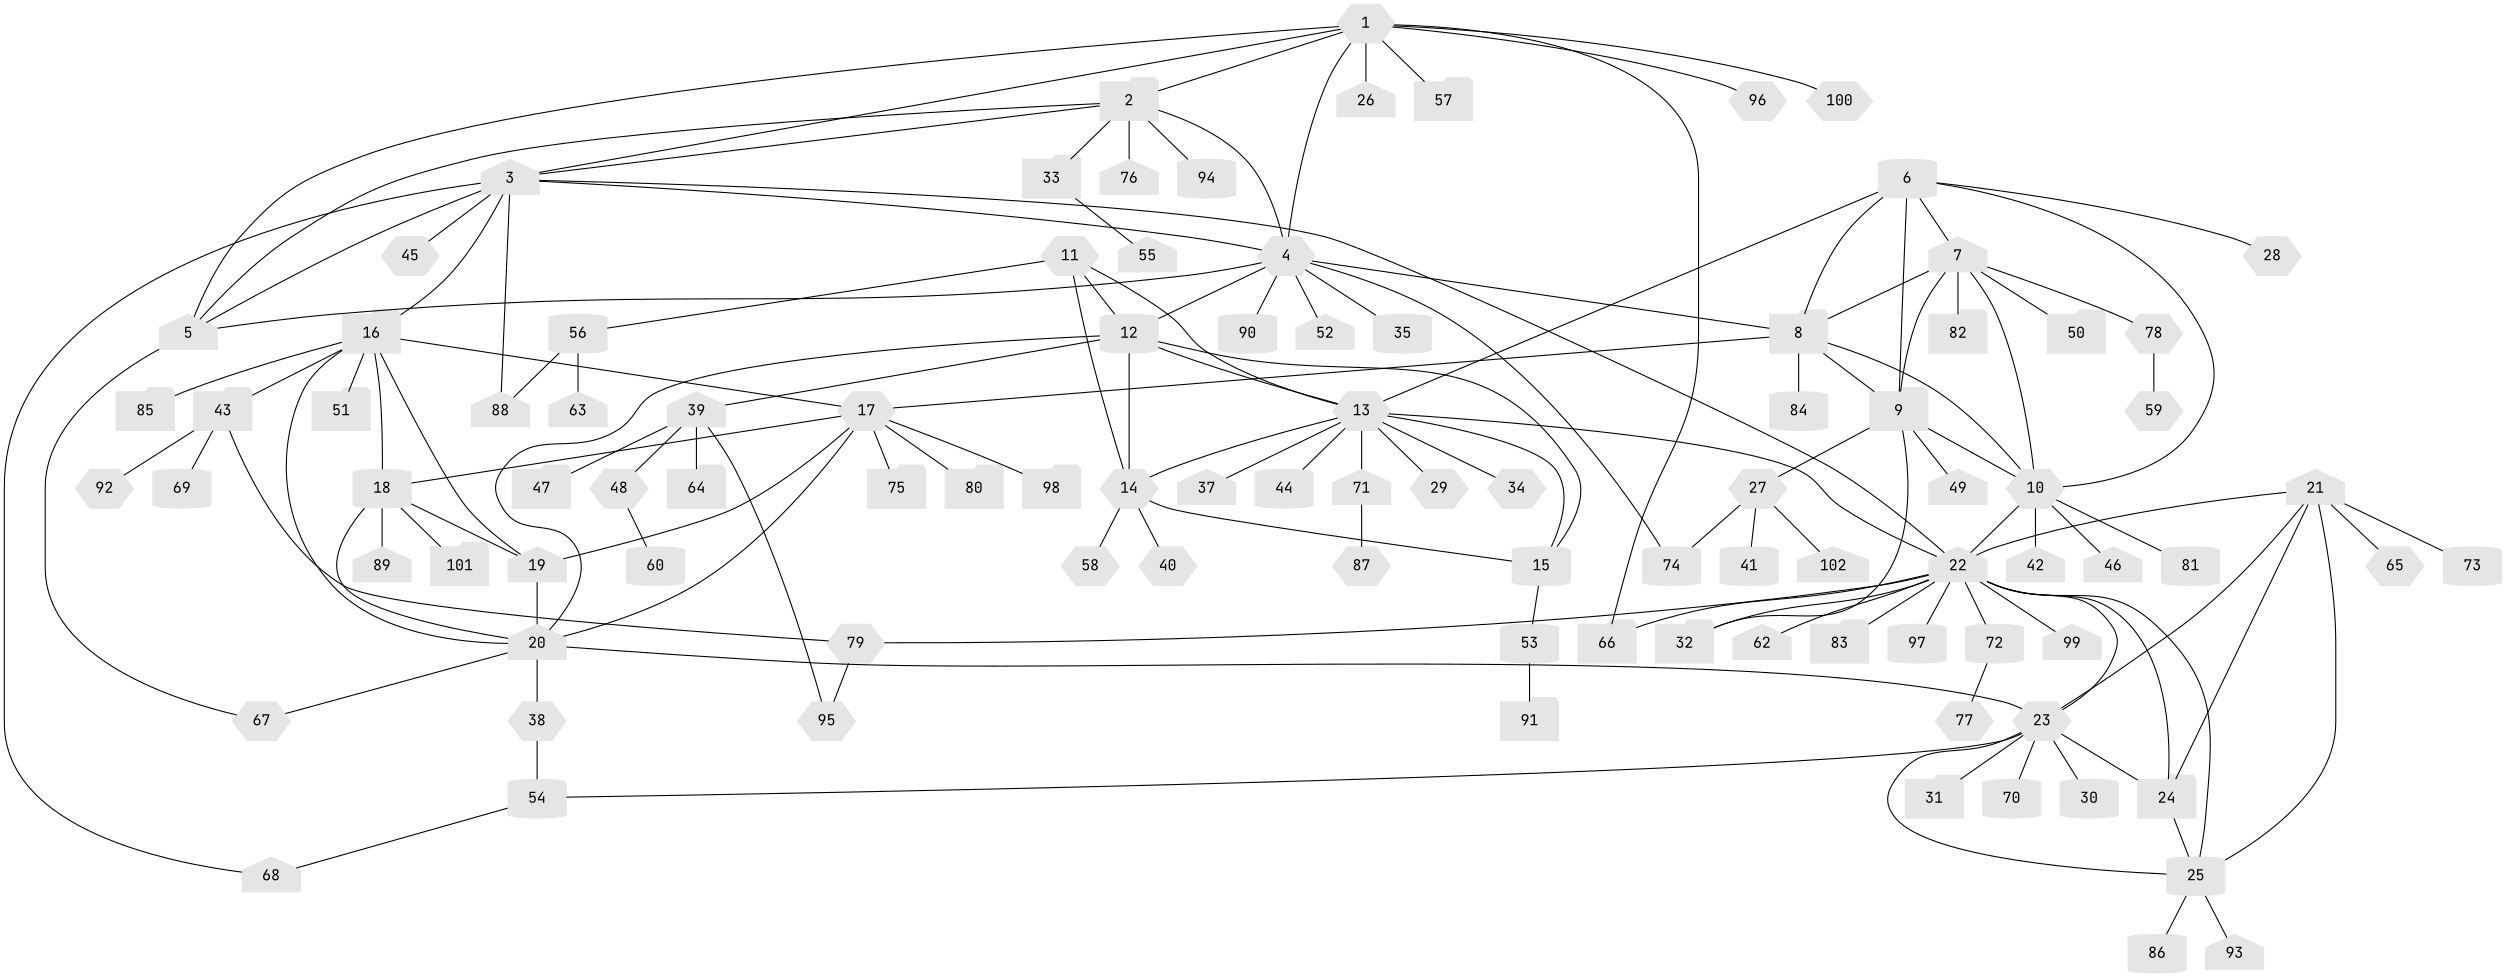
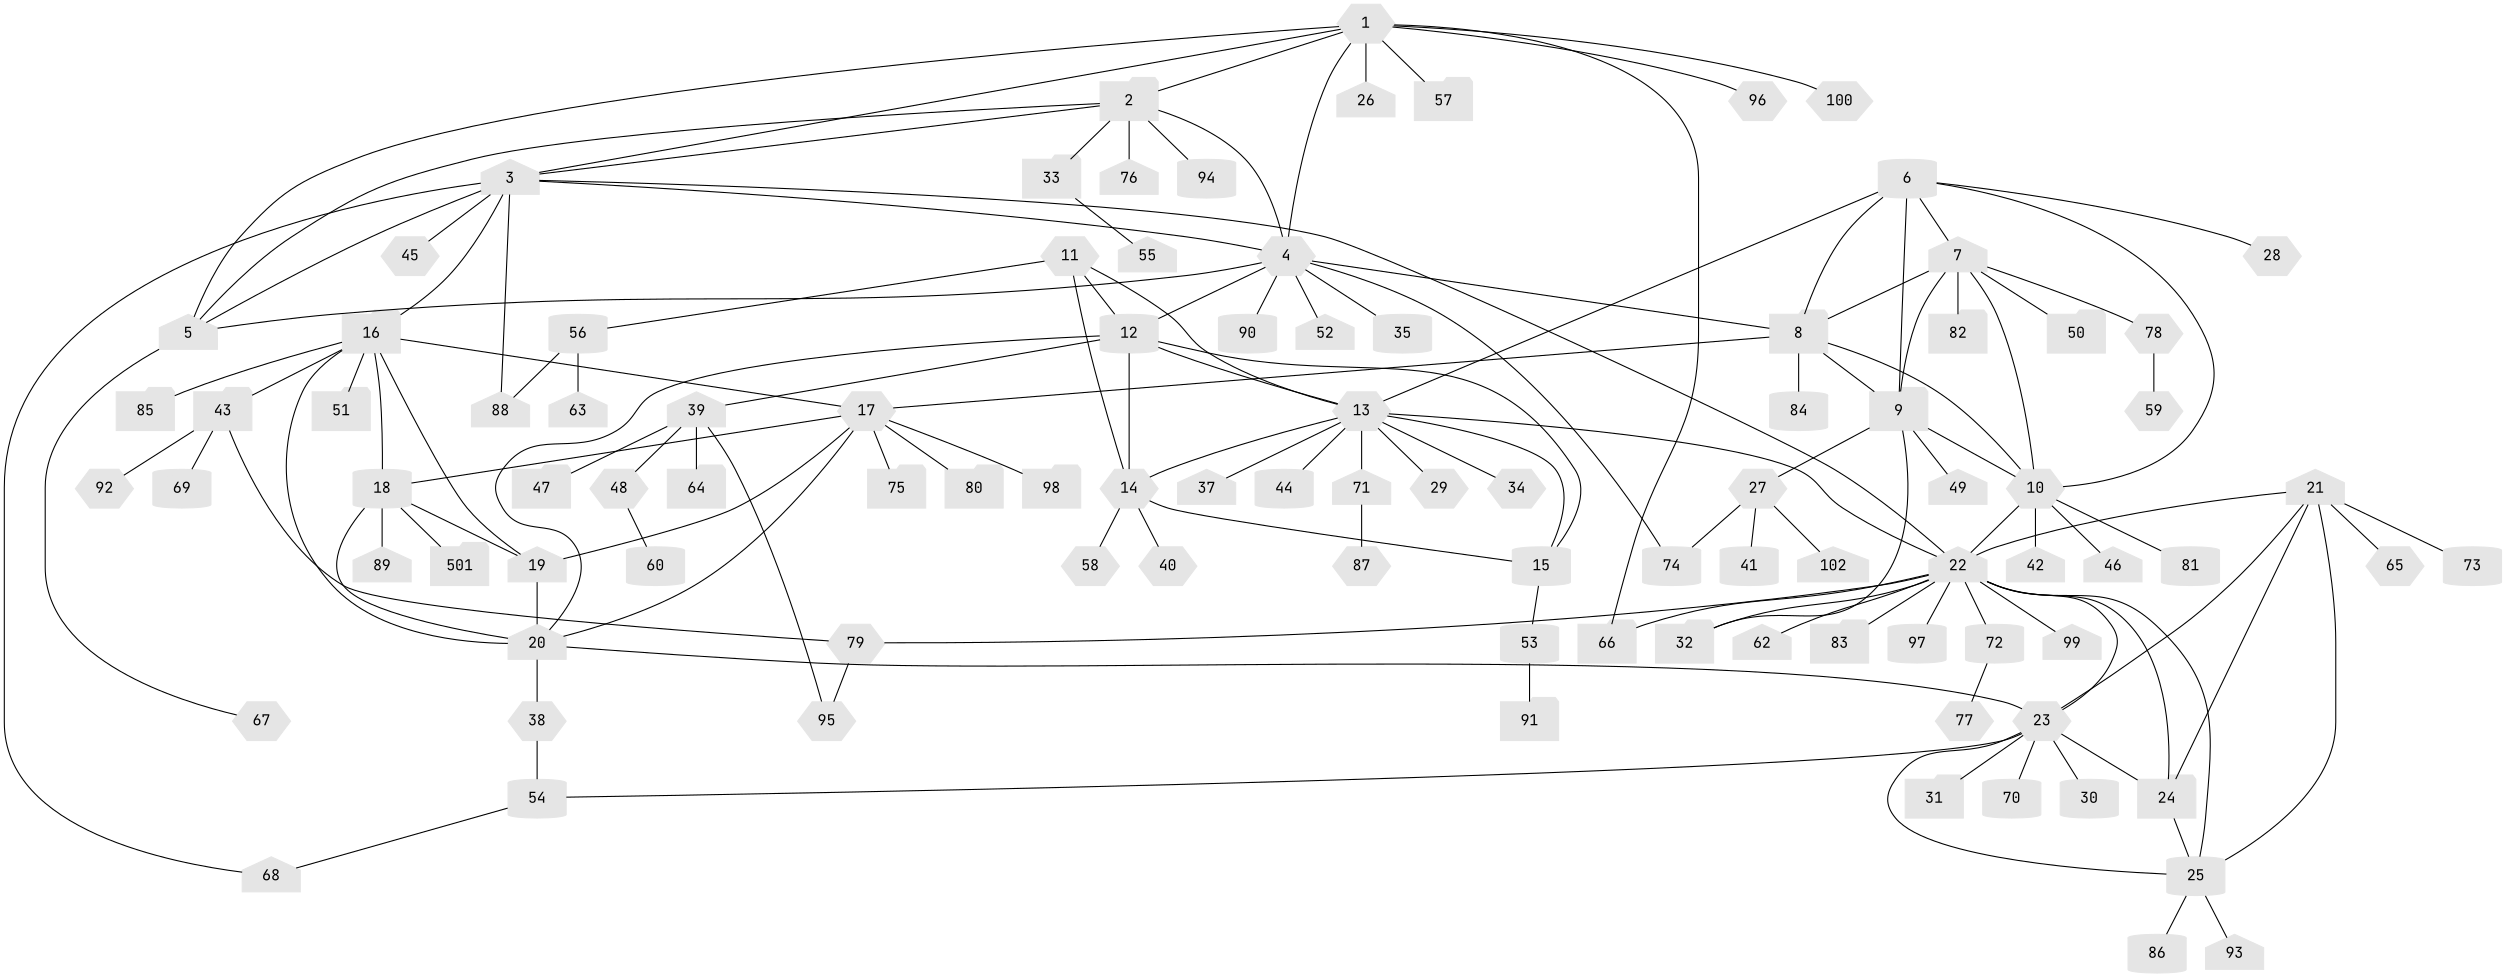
  graph {
    fontname="JetBrains Mono"
    node [color=gray90 fontname="JetBrains Mono" shape=hexagon style=filled]
    edge [fontname="JetBrains Mono"]
    2 [shape=folder]
    1
    3 [shape=house]
    4
    5 [shape=house]
    26 [shape=house]
    57 [shape=folder]
    66 [shape=folder]
    96
    100
    33 [shape=folder]
    76 [shape=house]
    94 [shape=cylinder]
    16 [shape=folder]
    22 [shape=house]
    45
    68 [shape=house]
    88 [shape=house]
    8 [shape=folder]
    12 [shape=cylinder]
    35 [shape=cylinder]
    52 [shape=house]
    74 [shape=cylinder]
    90 [shape=cylinder]
    67
    55 [shape=house]
    17
    20 [shape=house]
    18 [shape=cylinder]
    19 [shape=house]
    43 [shape=folder]
    51 [shape=folder]
    85 [shape=folder]
    32 [shape=folder]
    23
    24 [shape=folder]
    25 [shape=cylinder]
    62 [shape=house]
    72 [shape=cylinder]
    79
    83 [shape=folder]
    97 [shape=cylinder]
    99 [shape=house]
    9 [shape=folder]
    10
    84 [shape=cylinder]
    13
    14
    15 [shape=cylinder]
    39 [shape=house]
    6 [shape=cylinder]
    7 [shape=house]
    28
    50 [shape=folder]
    78
    82 [shape=folder]
    27
    49 [shape=house]
    42 [shape=house]
    46 [shape=house]
    81 [shape=cylinder]
    29
    34
    37 [shape=house]
    44 [shape=cylinder]
    71 [shape=house]
    59
    75 [shape=folder]
    80 [shape=folder]
    98 [shape=folder]
    41 [shape=cylinder]
    102 [shape=house]
    11
    56 [shape=cylinder]
    40
    58
    53 [shape=cylinder]
    63 [shape=house]
    38
    47 [shape=folder]
    48
    64 [shape=folder]
    95
    87
    91 [shape=folder]
    89 [shape=house]
-   101 [shape=folder]
+   101 [shape=folder label=501]
    69 [shape=cylinder]
    92
    30 [shape=cylinder]
    31 [shape=folder]
    54 [shape=cylinder]
    70 [shape=cylinder]
    21 [shape=house]
    65
    73 [shape=cylinder]
    86 [shape=cylinder]
    93 [shape=house]
    77
    60 [shape=cylinder]
    2 -- 3
    2 -- 4
    2 -- 5
    2 -- 33
    2 -- 76
    2 -- 94
    1 -- 2
    1 -- 3
    1 -- 4
    1 -- 5
    1 -- 26
    1 -- 57
    1 -- 66
    1 -- 96
    1 -- 100
    3 -- 4
    3 -- 5
    3 -- 16
    3 -- 22
    3 -- 45
    3 -- 68
    3 -- 88
    4 -- 5
    4 -- 8
    4 -- 12
    4 -- 35
    4 -- 52
    4 -- 74
    4 -- 90
    5 -- 67
    33 -- 55
    16 -- 17
    16 -- 20
    16 -- 18
    16 -- 19
    16 -- 43
    16 -- 51
    16 -- 85
    22 -- 66
    22 -- 32
    22 -- 23
    22 -- 24
    22 -- 25
    22 -- 62
    22 -- 72
    22 -- 79
    22 -- 83
    22 -- 97
    22 -- 99
    8 -- 17
    8 -- 9
    8 -- 10
    8 -- 84
    12 -- 20
    12 -- 13
    12 -- 14
    12 -- 15
    12 -- 39
    17 -- 20
    17 -- 18
    17 -- 19
    17 -- 75
    17 -- 80
    17 -- 98
-   20 -- 67
    20 -- 23
    20 -- 38
    18 -- 20
    18 -- 19
    18 -- 89
    18 -- 101
    19 -- 20
    43 -- 79
    43 -- 69
    43 -- 92
    23 -- 24
    23 -- 25
    23 -- 30
    23 -- 31
    23 -- 54
    23 -- 70
    24 -- 25
    25 -- 86
    25 -- 93
    72 -- 77
    79 -- 95
    9 -- 32
    9 -- 10
    9 -- 27
    9 -- 49
    10 -- 22
    10 -- 42
    10 -- 46
    10 -- 81
    13 -- 22
    13 -- 14
    13 -- 15
    13 -- 29
    13 -- 34
    13 -- 37
    13 -- 44
    13 -- 71
    14 -- 15
    14 -- 40
    14 -- 58
    15 -- 53
    39 -- 47
    39 -- 48
    39 -- 64
    39 -- 95
    6 -- 8
    6 -- 9
    6 -- 10
    6 -- 13
    6 -- 7
    6 -- 28
    7 -- 8
    7 -- 9
    7 -- 10
    7 -- 50
    7 -- 78
    7 -- 82
    78 -- 59
    27 -- 74
    27 -- 41
    27 -- 102
    71 -- 87
    11 -- 12
    11 -- 13
    11 -- 14
    11 -- 56
    56 -- 88
    56 -- 63
    53 -- 91
    38 -- 54
    48 -- 60
    54 -- 68
    21 -- 22
    21 -- 23
    21 -- 24
    21 -- 25
    21 -- 65
    21 -- 73
  }
